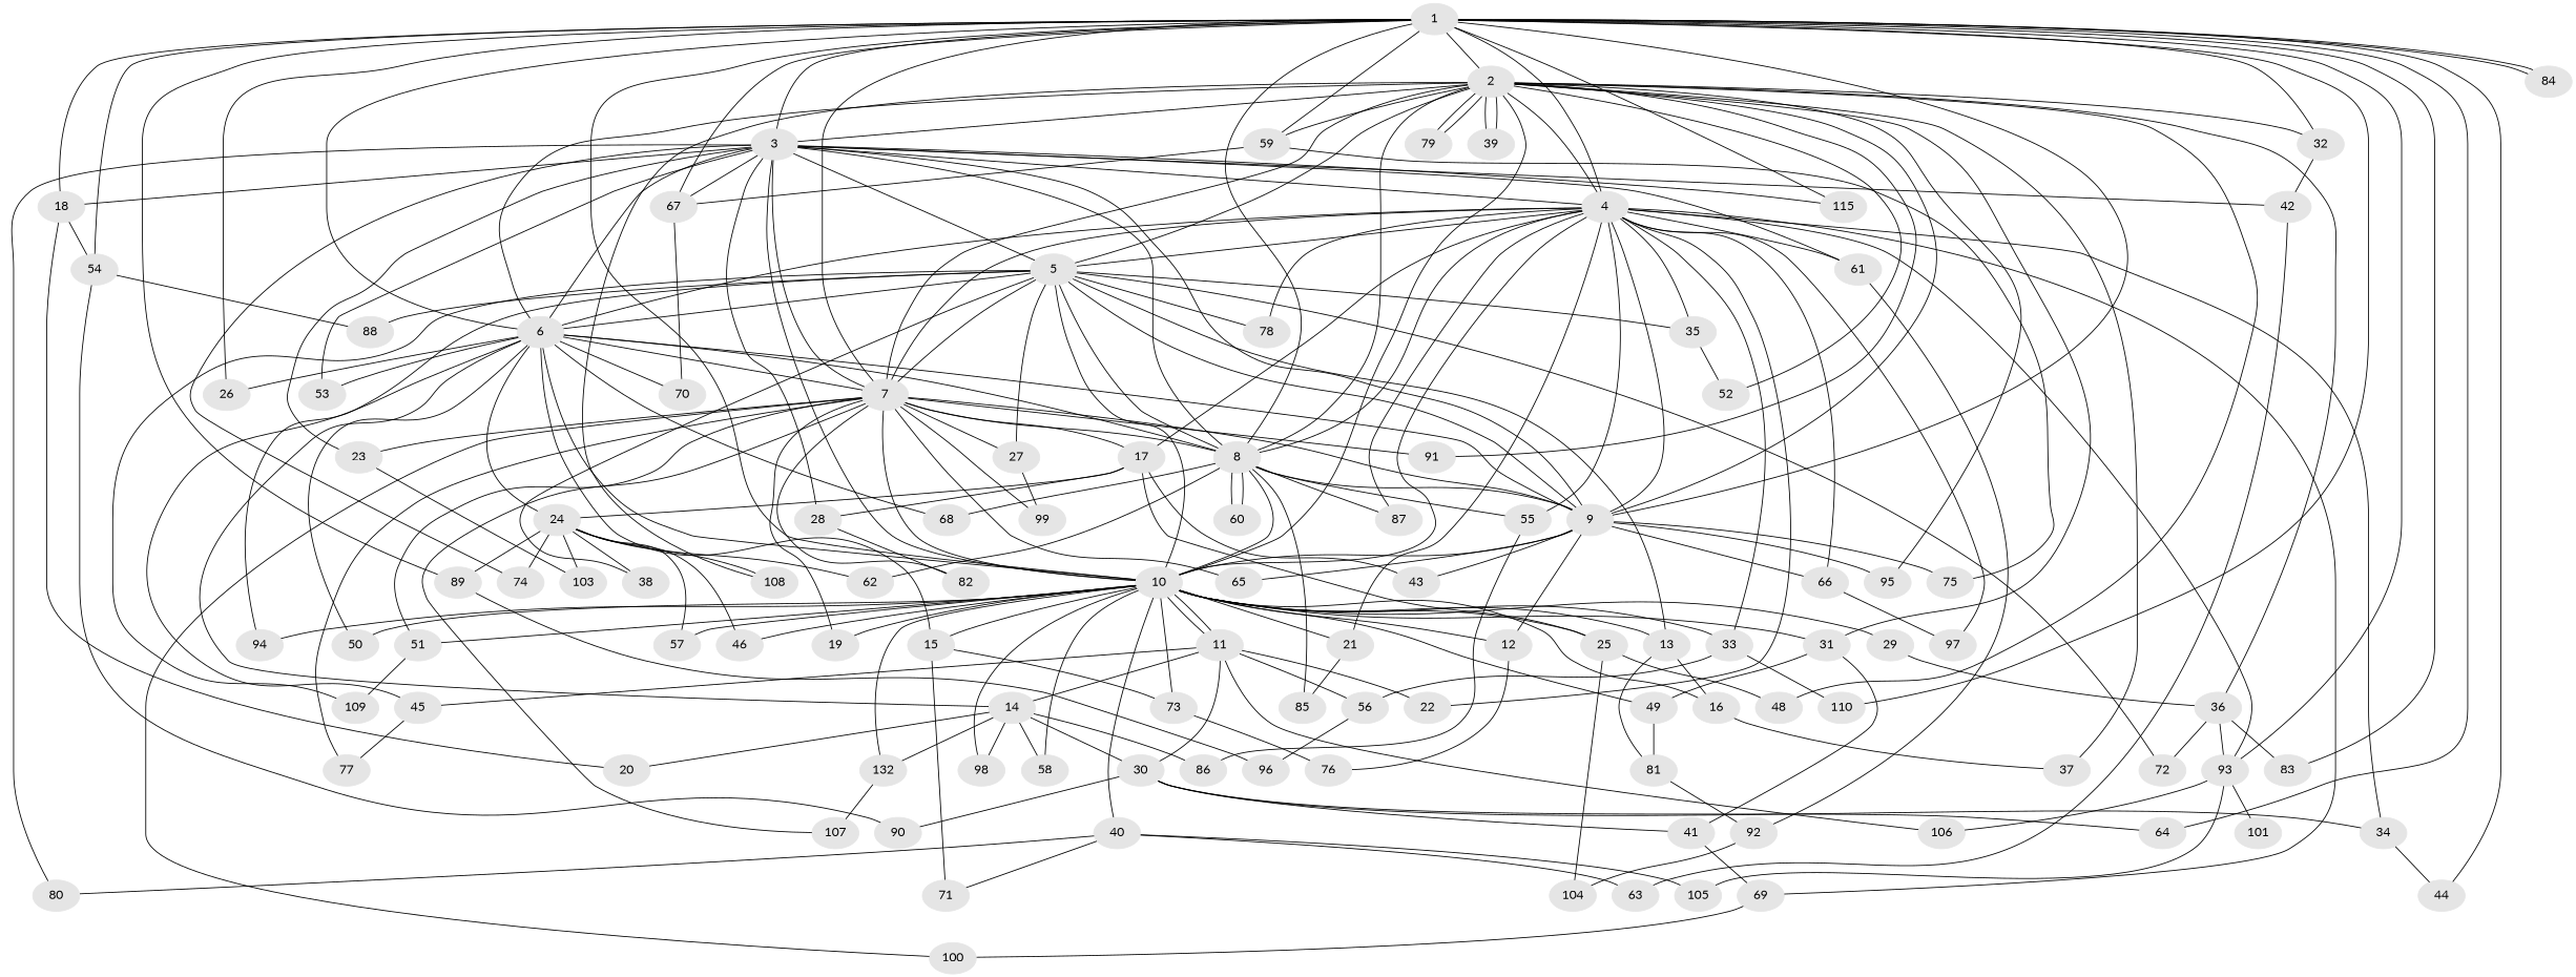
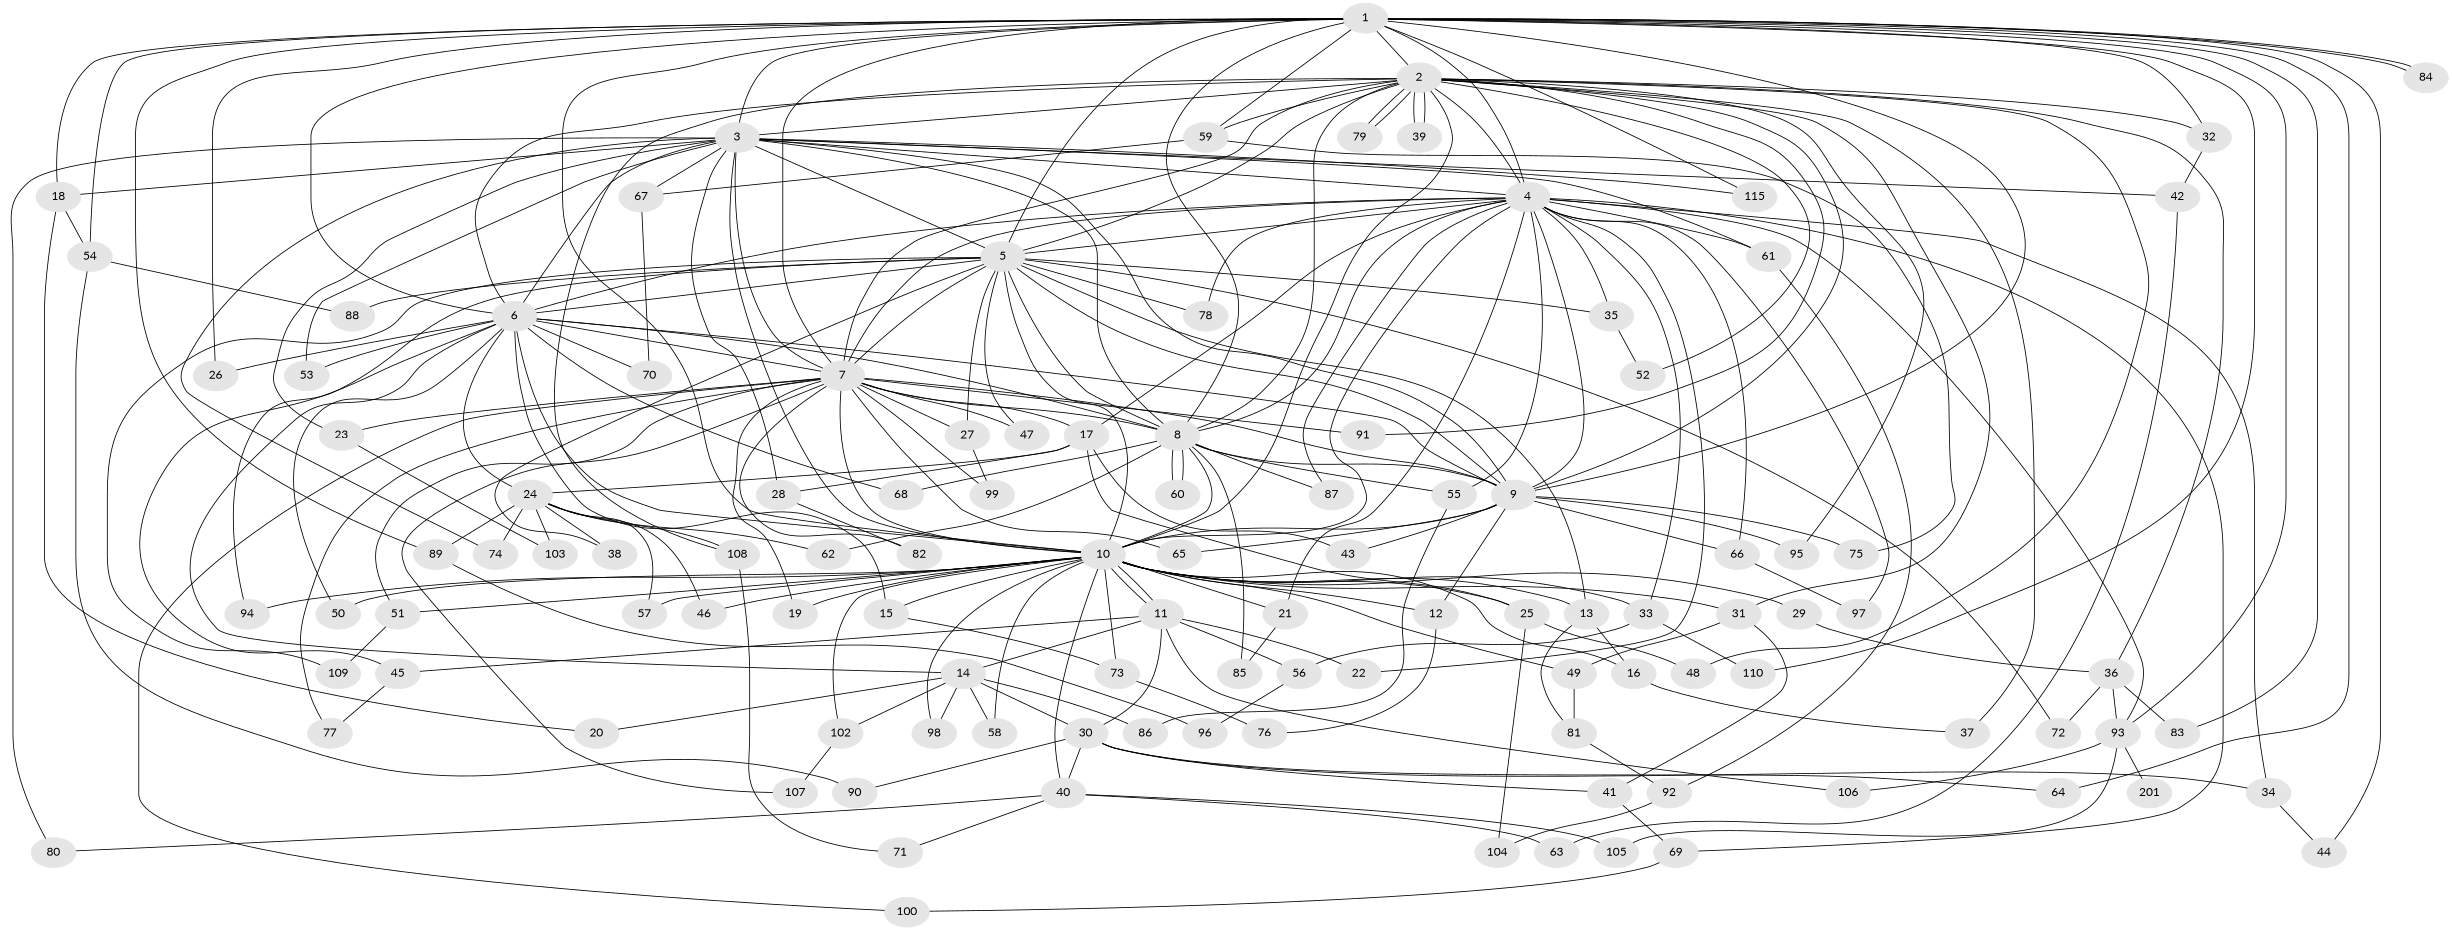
  graph {
    fontname=Lato
    node [color=gray90 fontname=Lato style=filled]
    edge [fontname=Lato]
    1
    2
    3
    4
    5
    6
    7
    8
    9
    10
    18
    26
    32
    44
    54
    59
    64
    83
    84
    89
    110
    n22 [label=115]
    93
    31
    36
    37
    39
    48
    52
    79
    91
    95
    108
    23
    28
    42
    53
    61
    67
    74
    80
    17
    21
    22
    33
    34
    35
    55
    66
    69
    78
    87
    97
    13
    27
    38
+   47
    72
    88
    94
    109
    14
    15
    24
    45
    50
    68
    70
    19
    51
    65
    77
    82
    99
    100
    107
    60
    62
    85
    12
    43
    75
    29
    11
    16
    25
    40
    46
    49
    57
    58
    73
    98
-   102 [label=132]
+   102
    20
    90
    96
    41
    103
    63
    92
    56
    86
-   101
+   101 [label=201]
    106
    105
    81
    30
    71
    76
    104
    1 -- 2
    1 -- 3
    1 -- 4
-   1 -- 67
+   1 -- 5
    1 -- 6
    1 -- 7
    1 -- 8
    1 -- 9
    1 -- 10
    1 -- 18
    1 -- 26
    1 -- 32
    1 -- 44
    1 -- 54
    1 -- 59
    1 -- 64
    1 -- 83
    1 -- 84
    1 -- 84
    1 -- 89
    1 -- 110
    1 -- n22
    1 -- 93
    2 -- 3
    2 -- 4
    2 -- 5
    2 -- 6
    2 -- 7
    2 -- 8
    2 -- 9
    2 -- 10
    2 -- 32
    2 -- 59
    2 -- 31
    2 -- 36
    2 -- 37
    2 -- 39
    2 -- 39
    2 -- 48
    2 -- 52
    2 -- 79
    2 -- 79
    2 -- 91
    2 -- 95
    2 -- 108
    3 -- 4
    3 -- 5
    3 -- 6
    3 -- 7
    3 -- 8
    3 -- 9
    3 -- 10
    3 -- 18
    3 -- n22
    3 -- 23
    3 -- 28
    3 -- 42
    3 -- 53
    3 -- 61
    3 -- 67
    3 -- 74
    3 -- 80
    4 -- 5
    4 -- 6
    4 -- 7
    4 -- 8
    4 -- 9
    4 -- 10
    4 -- 93
    4 -- 61
    4 -- 17
    4 -- 21
    4 -- 22
    4 -- 33
    4 -- 34
    4 -- 35
    4 -- 55
    4 -- 66
    4 -- 69
    4 -- 78
    4 -- 87
    4 -- 97
    5 -- 6
    5 -- 7
    5 -- 8
    5 -- 9
    5 -- 10
    5 -- 35
    5 -- 78
    5 -- 13
    5 -- 27
    5 -- 38
+   5 -- 47
    5 -- 72
    5 -- 88
    5 -- 94
    5 -- 109
    6 -- 7
    6 -- 8
    6 -- 9
    6 -- 10
    6 -- 26
    6 -- 53
    6 -- 14
    6 -- 15
    6 -- 24
    6 -- 45
    6 -- 50
    6 -- 68
    6 -- 70
    7 -- 8
    7 -- 9
    7 -- 10
    7 -- 91
    7 -- 23
    7 -- 17
    7 -- 27
+   7 -- 47
    7 -- 19
    7 -- 51
    7 -- 65
    7 -- 77
    7 -- 82
    7 -- 99
    7 -- 100
    7 -- 107
    8 -- 9
    8 -- 10
    8 -- 55
    8 -- 87
    8 -- 68
    8 -- 60
    8 -- 60
    8 -- 62
    8 -- 85
    9 -- 10
    9 -- 95
    9 -- 66
    9 -- 65
    9 -- 12
    9 -- 43
    9 -- 75
    10 -- 31
    10 -- 21
    10 -- 33
    10 -- 13
    10 -- 94
    10 -- 15
    10 -- 50
    10 -- 19
    10 -- 51
    10 -- 12
    10 -- 29
    10 -- 11
    10 -- 11
    10 -- 16
    10 -- 25
    10 -- 40
    10 -- 46
    10 -- 49
    10 -- 57
    10 -- 58
    10 -- 73
    10 -- 98
    10 -- 102
    18 -- 54
    18 -- 20
    32 -- 42
    54 -- 88
    54 -- 90
    59 -- 67
    59 -- 75
    89 -- 96
    93 -- 101
    93 -- 106
    93 -- 105
    31 -- 49
    31 -- 41
    36 -- 83
    36 -- 93
    36 -- 72
    23 -- 103
    28 -- 82
    42 -- 63
    61 -- 92
    67 -- 70
    17 -- 28
    17 -- 24
    17 -- 43
    17 -- 25
    21 -- 85
    33 -- 110
    33 -- 56
    34 -- 44
    35 -- 52
    55 -- 86
    66 -- 97
    69 -- 100
    13 -- 16
    13 -- 81
    27 -- 99
    14 -- 58
    14 -- 98
    14 -- 102
    14 -- 20
    14 -- 86
    14 -- 30
    15 -- 73
-   15 -- 71
+   108 -- 71
    24 -- 89
    24 -- 108
    24 -- 74
    24 -- 38
    24 -- 62
    24 -- 46
    24 -- 57
    24 -- 103
    45 -- 77
    51 -- 109
    12 -- 76
    29 -- 36
    11 -- 22
    11 -- 14
    11 -- 45
    11 -- 56
    11 -- 106
    11 -- 30
    16 -- 37
    25 -- 48
    25 -- 104
    40 -- 80
    40 -- 63
    40 -- 105
    40 -- 71
    49 -- 81
    73 -- 76
    102 -- 107
    41 -- 69
    92 -- 104
    56 -- 96
    81 -- 92
    30 -- 64
    30 -- 34
+   30 -- 40
    30 -- 90
    30 -- 41
  }
